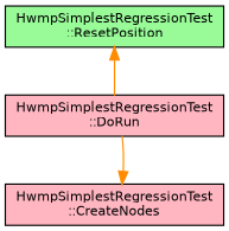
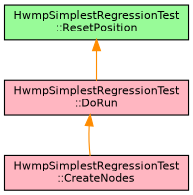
  digraph {
    rankdir=TB
    node [color=black fillcolor=lightpink fontname=Helvetica fontsize=10 shape=record style=filled]
    edge [color=darkorange dir=back fontname=Helvetica fontsize=10 labelfontname=Helvetica labelfontsize=10 style=solid]
    n1 [fillcolor=palegreen fontcolor=black height=0.2 label="HwmpSimplestRegressionTest\l::ResetPosition" width=0.4]
    n2 [height=0.2 label="HwmpSimplestRegressionTest\l::DoRun" width=0.4]
    n3 [height=0.2 label="HwmpSimplestRegressionTest\l::CreateNodes" width=0.4]
    n1 -> n2
-   n3 -> n2
+   n2 -> n3
  }
